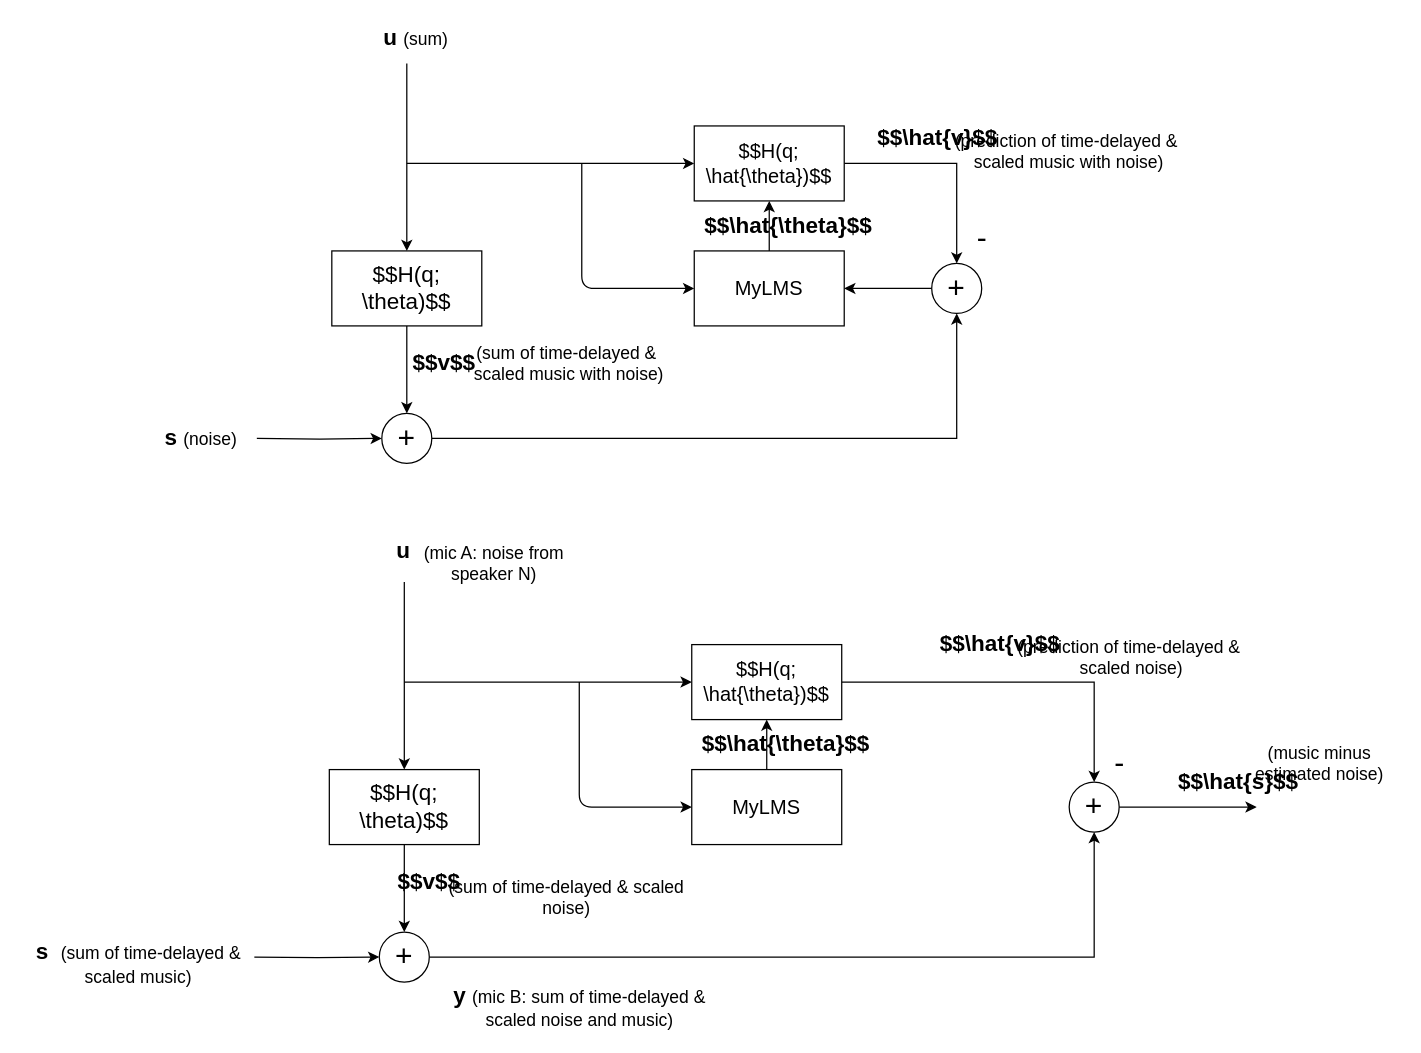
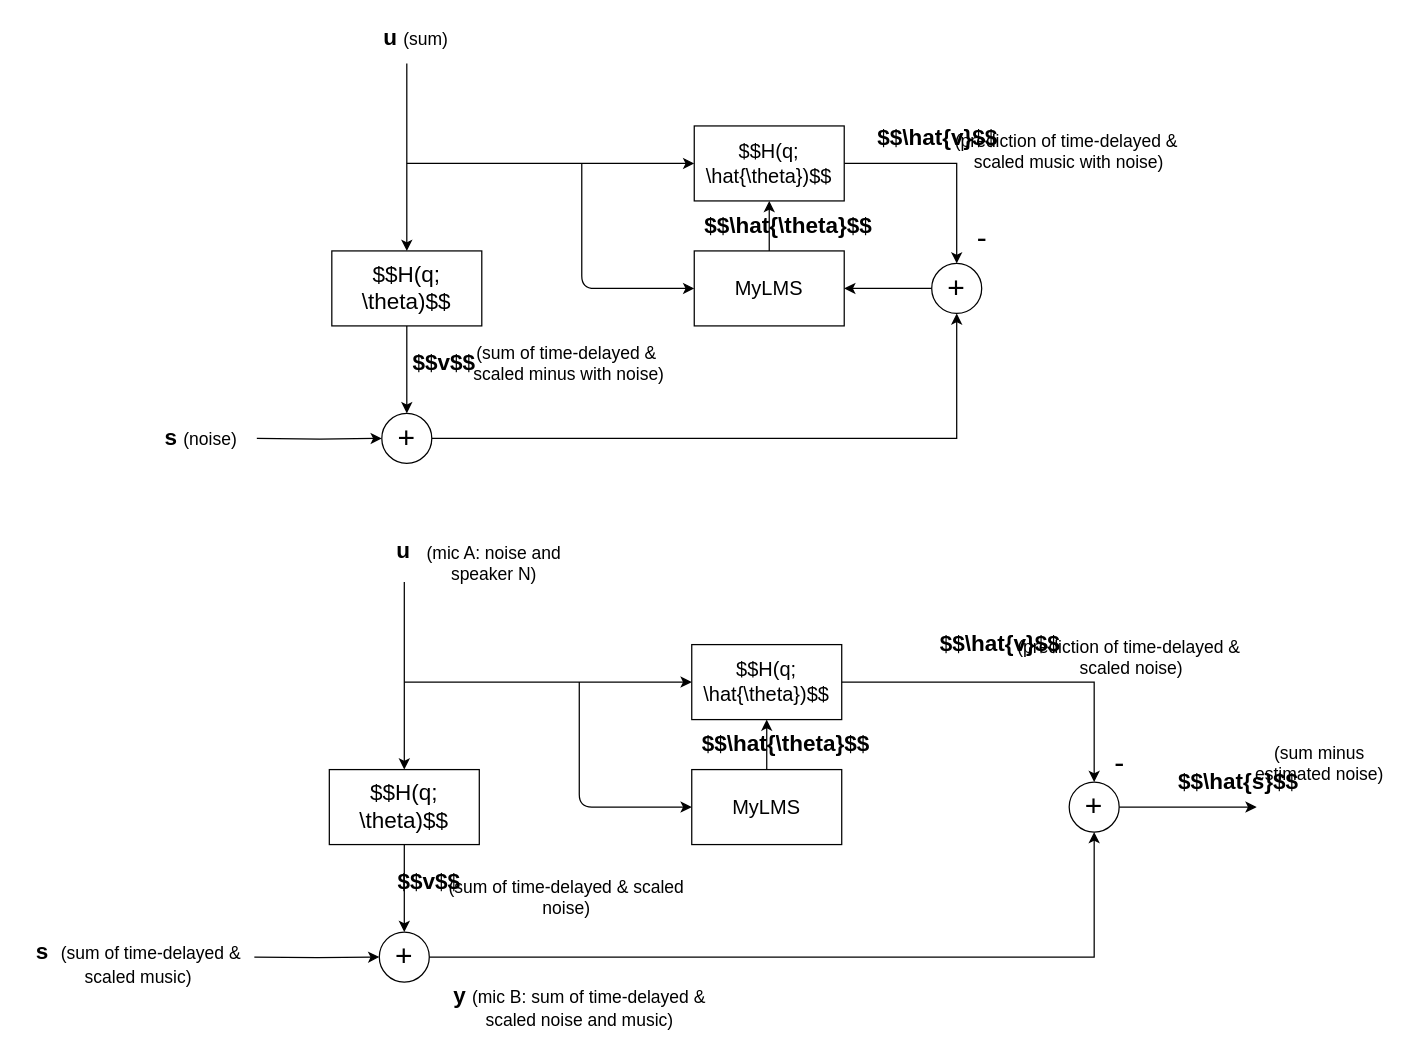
  <mxCell id="0" />
  <mxCell id="1" parent="0" />
  <mxCell id="2" style="edgeStyle=orthogonalEdgeStyle;rounded=0;orthogonalLoop=1;jettySize=auto;html=1;exitX=0.5;exitY=1;exitDx=0;exitDy=0;entryX=0.5;entryY=0;entryDx=0;entryDy=0;" edge="1" parent="1" source="4" target="11"><mxGeometry relative="1" as="geometry" /></mxCell>
  <mxCell id="3" style="edgeStyle=orthogonalEdgeStyle;rounded=0;orthogonalLoop=1;jettySize=auto;html=1;exitX=0.5;exitY=0;exitDx=0;exitDy=0;entryX=0.5;entryY=0;entryDx=0;entryDy=0;" edge="1" parent="1" target="4"><mxGeometry relative="1" as="geometry"><mxPoint x="325" y="50" as="sourcePoint" /><Array as="points"><mxPoint x="325" y="130" /><mxPoint x="325" y="130" /></Array></mxGeometry></mxCell>
  <mxCell id="4" value="&lt;font style=&quot;font-size: 18px&quot;&gt;$$H(q; \theta)$$&lt;/font&gt;" style="rounded=0;whiteSpace=wrap;html=1;" vertex="1" parent="1"><mxGeometry x="265" y="200" width="120" height="60" as="geometry" /></mxCell>
  <mxCell id="5" style="edgeStyle=orthogonalEdgeStyle;rounded=0;orthogonalLoop=1;jettySize=auto;html=1;exitX=1;exitY=0.5;exitDx=0;exitDy=0;entryX=0.5;entryY=0;entryDx=0;entryDy=0;" edge="1" parent="1" source="6" target="13"><mxGeometry relative="1" as="geometry" /></mxCell>
  <mxCell id="6" value="&lt;font size=&quot;3&quot;&gt;$$H(q; \hat{\theta})$$&lt;/font&gt;" style="rounded=0;whiteSpace=wrap;html=1;" vertex="1" parent="1"><mxGeometry x="555" y="100" width="120" height="60" as="geometry" /></mxCell>
  <mxCell id="7" style="edgeStyle=orthogonalEdgeStyle;rounded=0;orthogonalLoop=1;jettySize=auto;html=1;exitX=0.5;exitY=0;exitDx=0;exitDy=0;entryX=0.5;entryY=1;entryDx=0;entryDy=0;" edge="1" parent="1" source="8" target="6"><mxGeometry relative="1" as="geometry" /></mxCell>
  <mxCell id="8" value="&lt;font size=&quot;3&quot;&gt;MyLMS&lt;/font&gt;" style="rounded=0;whiteSpace=wrap;html=1;" vertex="1" parent="1"><mxGeometry x="555" y="200" width="120" height="60" as="geometry" /></mxCell>
  <mxCell id="9" style="edgeStyle=orthogonalEdgeStyle;rounded=0;orthogonalLoop=1;jettySize=auto;html=1;exitX=1;exitY=0.5;exitDx=0;exitDy=0;entryX=0.5;entryY=1;entryDx=0;entryDy=0;" edge="1" parent="1" source="11" target="13"><mxGeometry relative="1" as="geometry" /></mxCell>
  <mxCell id="10" style="edgeStyle=orthogonalEdgeStyle;rounded=0;orthogonalLoop=1;jettySize=auto;html=1;exitX=0;exitY=0.5;exitDx=0;exitDy=0;entryX=0;entryY=0.5;entryDx=0;entryDy=0;" edge="1" parent="1" target="11"><mxGeometry relative="1" as="geometry"><mxPoint x="205" y="350" as="sourcePoint" /></mxGeometry></mxCell>
  <mxCell id="11" value="&lt;font style=&quot;font-size: 24px&quot;&gt;+&lt;/font&gt;" style="ellipse;whiteSpace=wrap;html=1;aspect=fixed;" vertex="1" parent="1"><mxGeometry x="305" y="330" width="40" height="40" as="geometry" /></mxCell>
  <mxCell id="12" style="edgeStyle=orthogonalEdgeStyle;rounded=0;orthogonalLoop=1;jettySize=auto;html=1;exitX=0;exitY=0.5;exitDx=0;exitDy=0;entryX=1;entryY=0.5;entryDx=0;entryDy=0;" edge="1" parent="1" source="13" target="8"><mxGeometry relative="1" as="geometry" /></mxCell>
  <mxCell id="13" value="&lt;font style=&quot;font-size: 24px&quot;&gt;+&lt;/font&gt;" style="ellipse;whiteSpace=wrap;html=1;aspect=fixed;" vertex="1" parent="1"><mxGeometry x="745" y="210" width="40" height="40" as="geometry" /></mxCell>
  <mxCell id="14" value="" style="endArrow=classic;html=1;entryX=0;entryY=0.5;entryDx=0;entryDy=0;" edge="1" parent="1" target="6"><mxGeometry width="50" height="50" relative="1" as="geometry"><mxPoint x="325" y="130" as="sourcePoint" /><mxPoint x="545" y="290" as="targetPoint" /></mxGeometry></mxCell>
  <mxCell id="15" value="" style="endArrow=classic;html=1;entryX=0;entryY=0.5;entryDx=0;entryDy=0;" edge="1" parent="1" target="8"><mxGeometry width="50" height="50" relative="1" as="geometry"><mxPoint x="465" y="130" as="sourcePoint" /><mxPoint x="545" y="290" as="targetPoint" /><Array as="points"><mxPoint x="465" y="230" /></Array></mxGeometry></mxCell>
  <mxCell id="16" value="&lt;font style=&quot;font-size: 24px&quot;&gt;-&lt;/font&gt;" style="text;html=1;align=center;verticalAlign=middle;resizable=0;points=[];autosize=1;" vertex="1" parent="1"><mxGeometry x="775" y="180" width="20" height="20" as="geometry" /></mxCell>
  <mxCell id="17" value="&lt;font style=&quot;font-size: 18px&quot;&gt;&lt;b&gt;u&lt;/b&gt; &lt;/font&gt;&lt;font style=&quot;font-size: 14px&quot;&gt;(sum)&lt;/font&gt;&lt;font style=&quot;font-size: 18px&quot;&gt;&amp;nbsp;&lt;/font&gt;" style="text;html=1;strokeColor=none;fillColor=none;align=center;verticalAlign=middle;whiteSpace=wrap;rounded=0;" vertex="1" parent="1"><mxGeometry x="285" width="100" height="20" as="geometry" y="20" /></mxCell>
  <mxCell id="18" value="&lt;font style=&quot;font-size: 18px&quot;&gt;&lt;b&gt;$$\hat{\theta}$$&lt;/b&gt;&lt;/font&gt;" style="text;html=1;align=center;verticalAlign=middle;resizable=0;points=[];autosize=1;" vertex="1" parent="1"><mxGeometry x="555" y="170" width="150" height="20" as="geometry" /></mxCell>
- <mxCell id="19" value="&lt;font style=&quot;font-size: 14px&quot;&gt;(sum of time-delayed &amp;amp;&amp;nbsp;&lt;br&gt;scaled music with noise)&lt;/font&gt;" style="text;html=1;strokeColor=none;fillColor=none;align=center;verticalAlign=middle;whiteSpace=wrap;rounded=0;" vertex="1" parent="1"><mxGeometry x="375" y="280" width="160" height="20" as="geometry" /></mxCell>
+ <mxCell id="19" value="&lt;font style=&quot;font-size: 14px&quot;&gt;(sum of time-delayed &amp;amp;&amp;nbsp;&lt;br&gt;scaled minus with noise)&lt;/font&gt;" style="text;html=1;strokeColor=none;fillColor=none;align=center;verticalAlign=middle;whiteSpace=wrap;rounded=0;" vertex="1" parent="1"><mxGeometry x="375" y="280" width="160" height="20" as="geometry" /></mxCell>
  <mxCell id="20" value="&lt;font style=&quot;font-size: 18px&quot;&gt;&lt;b&gt;s&lt;/b&gt; &lt;/font&gt;&lt;font style=&quot;font-size: 14px&quot;&gt;(noise)&lt;/font&gt;" style="text;html=1;align=center;verticalAlign=middle;resizable=0;points=[];autosize=1;" vertex="1" parent="1"><mxGeometry x="125" y="340" width="70" height="20" as="geometry" /></mxCell>
  <mxCell id="21" value="&lt;b style=&quot;font-size: 18px&quot;&gt;$$\hat{v}$$&lt;/b&gt;" style="text;html=1;strokeColor=none;fillColor=none;align=center;verticalAlign=middle;whiteSpace=wrap;rounded=0;" vertex="1" parent="1"><mxGeometry x="715" y="90" width="70" height="40" as="geometry" /></mxCell>
  <mxCell id="22" value="&lt;font style=&quot;font-size: 14px&quot;&gt;(prediction of time-delayed &amp;amp;&amp;nbsp;&lt;br&gt;scaled music with noise)&lt;/font&gt;" style="text;html=1;strokeColor=none;fillColor=none;align=center;verticalAlign=middle;whiteSpace=wrap;rounded=0;" vertex="1" parent="1"><mxGeometry x="755" y="110" width="200" height="20" as="geometry" /></mxCell>
  <mxCell id="23" value="&lt;font style=&quot;font-size: 18px&quot;&gt;&lt;b&gt;$$v$$&lt;/b&gt;&lt;/font&gt;" style="text;html=1;strokeColor=none;fillColor=none;align=center;verticalAlign=middle;whiteSpace=wrap;rounded=0;" vertex="1" parent="1"><mxGeometry x="335" y="280" width="40" height="20" as="geometry" /></mxCell>
  <mxCell id="24" style="edgeStyle=orthogonalEdgeStyle;rounded=0;orthogonalLoop=1;jettySize=auto;html=1;exitX=0.5;exitY=1;exitDx=0;exitDy=0;entryX=0.5;entryY=0;entryDx=0;entryDy=0;" edge="1" parent="1" source="26" target="33"><mxGeometry relative="1" as="geometry" /></mxCell>
  <mxCell id="25" style="edgeStyle=orthogonalEdgeStyle;rounded=0;orthogonalLoop=1;jettySize=auto;html=1;exitX=0.5;exitY=0;exitDx=0;exitDy=0;entryX=0.5;entryY=0;entryDx=0;entryDy=0;" edge="1" parent="1" target="26"><mxGeometry relative="1" as="geometry"><mxPoint x="323" y="465" as="sourcePoint" /><Array as="points"><mxPoint x="323" y="545" /><mxPoint x="323" y="545" /></Array></mxGeometry></mxCell>
  <mxCell id="26" value="&lt;font style=&quot;font-size: 18px&quot;&gt;$$H(q; \theta)$$&lt;/font&gt;" style="rounded=0;whiteSpace=wrap;html=1;" vertex="1" parent="1"><mxGeometry x="263" y="615" width="120" height="60" as="geometry" /></mxCell>
  <mxCell id="27" style="edgeStyle=orthogonalEdgeStyle;rounded=0;orthogonalLoop=1;jettySize=auto;html=1;exitX=1;exitY=0.5;exitDx=0;exitDy=0;entryX=0.5;entryY=0;entryDx=0;entryDy=0;" edge="1" parent="1" source="28" target="35"><mxGeometry relative="1" as="geometry" /></mxCell>
  <mxCell id="28" value="&lt;font size=&quot;3&quot;&gt;$$H(q; \hat{\theta})$$&lt;/font&gt;" style="rounded=0;whiteSpace=wrap;html=1;" vertex="1" parent="1"><mxGeometry x="553" y="515" width="120" height="60" as="geometry" /></mxCell>
  <mxCell id="29" style="edgeStyle=orthogonalEdgeStyle;rounded=0;orthogonalLoop=1;jettySize=auto;html=1;exitX=0.5;exitY=0;exitDx=0;exitDy=0;entryX=0.5;entryY=1;entryDx=0;entryDy=0;" edge="1" parent="1" source="30" target="28"><mxGeometry relative="1" as="geometry" /></mxCell>
  <mxCell id="30" value="&lt;font size=&quot;3&quot;&gt;MyLMS&lt;/font&gt;" style="rounded=0;whiteSpace=wrap;html=1;" vertex="1" parent="1"><mxGeometry x="553" y="615" width="120" height="60" as="geometry" /></mxCell>
  <mxCell id="31" style="edgeStyle=orthogonalEdgeStyle;rounded=0;orthogonalLoop=1;jettySize=auto;html=1;exitX=1;exitY=0.5;exitDx=0;exitDy=0;entryX=0.5;entryY=1;entryDx=0;entryDy=0;" edge="1" parent="1" source="33" target="35"><mxGeometry relative="1" as="geometry" /></mxCell>
  <mxCell id="32" style="edgeStyle=orthogonalEdgeStyle;rounded=0;orthogonalLoop=1;jettySize=auto;html=1;exitX=0;exitY=0.5;exitDx=0;exitDy=0;entryX=0;entryY=0.5;entryDx=0;entryDy=0;" edge="1" parent="1" target="33"><mxGeometry relative="1" as="geometry"><mxPoint x="203" y="765" as="sourcePoint" /></mxGeometry></mxCell>
  <mxCell id="33" value="&lt;font style=&quot;font-size: 24px&quot;&gt;+&lt;/font&gt;" style="ellipse;whiteSpace=wrap;html=1;aspect=fixed;" vertex="1" parent="1"><mxGeometry x="303" y="745" width="40" height="40" as="geometry" /></mxCell>
  <mxCell id="34" style="edgeStyle=orthogonalEdgeStyle;rounded=0;orthogonalLoop=1;jettySize=auto;html=1;exitX=1;exitY=0.5;exitDx=0;exitDy=0;" edge="1" parent="1" source="35"><mxGeometry relative="1" as="geometry"><mxPoint x="1005" y="645" as="targetPoint" /></mxGeometry></mxCell>
  <mxCell id="35" value="&lt;font style=&quot;font-size: 24px&quot;&gt;+&lt;/font&gt;" style="ellipse;whiteSpace=wrap;html=1;aspect=fixed;" vertex="1" parent="1"><mxGeometry x="855" y="625" width="40" height="40" as="geometry" /></mxCell>
  <mxCell id="36" value="" style="endArrow=classic;html=1;entryX=0;entryY=0.5;entryDx=0;entryDy=0;" edge="1" parent="1" target="28"><mxGeometry width="50" height="50" relative="1" as="geometry"><mxPoint x="323" y="545" as="sourcePoint" /><mxPoint x="543" y="705" as="targetPoint" /></mxGeometry></mxCell>
  <mxCell id="37" value="" style="endArrow=classic;html=1;entryX=0;entryY=0.5;entryDx=0;entryDy=0;" edge="1" parent="1" target="30"><mxGeometry width="50" height="50" relative="1" as="geometry"><mxPoint x="463" y="545" as="sourcePoint" /><mxPoint x="543" y="705" as="targetPoint" /><Array as="points"><mxPoint x="463" y="645" /></Array></mxGeometry></mxCell>
  <mxCell id="38" value="&lt;font style=&quot;font-size: 24px&quot;&gt;-&lt;/font&gt;" style="text;html=1;align=center;verticalAlign=middle;resizable=0;points=[];autosize=1;" vertex="1" parent="1"><mxGeometry x="885" y="600" width="20" height="20" as="geometry" /></mxCell>
  <mxCell id="39" value="&lt;font style=&quot;font-size: 18px&quot;&gt;&lt;b&gt;u&lt;/b&gt;&lt;/font&gt;&lt;font style=&quot;font-size: 18px&quot;&gt;&amp;nbsp;&lt;/font&gt;" style="text;html=1;strokeColor=none;fillColor=none;align=center;verticalAlign=middle;whiteSpace=wrap;rounded=0;" vertex="1" parent="1"><mxGeometry x="300" y="430" width="50" height="20" as="geometry" /></mxCell>
  <mxCell id="40" value="&lt;font style=&quot;font-size: 18px&quot;&gt;&lt;b&gt;$$\hat{\theta}$$&lt;/b&gt;&lt;/font&gt;" style="text;html=1;align=center;verticalAlign=middle;resizable=0;points=[];autosize=1;" vertex="1" parent="1"><mxGeometry x="553" y="585" width="150" height="20" as="geometry" /></mxCell>
  <mxCell id="41" value="&lt;font style=&quot;font-size: 14px&quot;&gt;(sum of time-delayed &amp;amp;&amp;nbsp;scaled noise)&lt;/font&gt;" style="text;html=1;strokeColor=none;fillColor=none;align=center;verticalAlign=middle;whiteSpace=wrap;rounded=0;" vertex="1" parent="1"><mxGeometry x="357" y="707" width="192" height="20" as="geometry" /></mxCell>
  <mxCell id="42" value="&lt;font style=&quot;font-size: 18px&quot;&gt;&lt;b&gt;s&amp;nbsp;&amp;nbsp;&lt;/b&gt;&lt;/font&gt;&lt;font style=&quot;font-size: 14px&quot;&gt;(sum of time-delayed &amp;amp; &lt;br&gt;scaled music)&lt;/font&gt;" style="text;html=1;align=center;verticalAlign=middle;resizable=0;points=[];autosize=1;" vertex="1" parent="1"><mxGeometry x="20" y="755" width="180" height="30" as="geometry" /></mxCell>
  <mxCell id="43" value="&lt;font&gt;&lt;b style=&quot;font-size: 18px&quot;&gt;y &lt;/b&gt;&lt;font style=&quot;font-size: 14px&quot;&gt;(mic B: sum of time-delayed &amp;amp; &lt;br&gt;scaled noise and music)&lt;/font&gt;&lt;/font&gt;" style="text;html=1;align=center;verticalAlign=middle;resizable=0;points=[];autosize=1;" vertex="1" parent="1"><mxGeometry x="353" y="790" width="220" height="30" as="geometry" /></mxCell>
  <mxCell id="44" value="&lt;b style=&quot;font-size: 18px&quot;&gt;$$\hat{v}$$&lt;/b&gt;" style="text;html=1;strokeColor=none;fillColor=none;align=center;verticalAlign=middle;whiteSpace=wrap;rounded=0;" vertex="1" parent="1"><mxGeometry x="765" y="495" width="70" height="40" as="geometry" /></mxCell>
  <mxCell id="45" value="&lt;font style=&quot;font-size: 14px&quot;&gt;(prediction of time-delayed &amp;amp;&amp;nbsp;&lt;br&gt;scaled noise)&lt;/font&gt;" style="text;html=1;strokeColor=none;fillColor=none;align=center;verticalAlign=middle;whiteSpace=wrap;rounded=0;" vertex="1" parent="1"><mxGeometry x="805" y="515" width="200" height="20" as="geometry" /></mxCell>
  <mxCell id="46" value="&lt;font style=&quot;font-size: 18px&quot;&gt;&lt;b&gt;$$v$$&lt;/b&gt;&lt;/font&gt;" style="text;html=1;strokeColor=none;fillColor=none;align=center;verticalAlign=middle;whiteSpace=wrap;rounded=0;" vertex="1" parent="1"><mxGeometry x="323" y="695" width="40" height="20" as="geometry" /></mxCell>
- <mxCell id="47" value="&lt;span style=&quot;font-size: 14px&quot;&gt;(mic A: noise from speaker N)&lt;/span&gt;" style="text;html=1;strokeColor=none;fillColor=none;align=center;verticalAlign=middle;whiteSpace=wrap;rounded=0;" vertex="1" parent="1"><mxGeometry x="335" y="440" width="120" height="20" as="geometry" /></mxCell>
+ <mxCell id="47" value="&lt;span style=&quot;font-size: 14px&quot;&gt;(mic A: noise and speaker N)&lt;/span&gt;" style="text;html=1;strokeColor=none;fillColor=none;align=center;verticalAlign=middle;whiteSpace=wrap;rounded=0;" vertex="1" parent="1"><mxGeometry x="335" y="440" width="120" height="20" as="geometry" /></mxCell>
  <mxCell id="48" value="&lt;font style=&quot;font-size: 18px&quot;&gt;&lt;b&gt;$$\hat{s}$$&lt;/b&gt;&lt;/font&gt;" style="text;html=1;align=center;verticalAlign=middle;resizable=0;points=[];autosize=1;" vertex="1" parent="1"><mxGeometry x="935" y="615" width="110" height="20" as="geometry" /></mxCell>
- <mxCell id="49" value="&lt;font style=&quot;font-size: 14px&quot;&gt;(music minus &lt;br&gt;estimated noise)&lt;/font&gt;" style="text;html=1;align=center;verticalAlign=middle;resizable=0;points=[];autosize=1;" vertex="1" parent="1"><mxGeometry x="995" y="595" width="120" height="30" as="geometry" /></mxCell>
+ <mxCell id="49" value="&lt;font style=&quot;font-size: 14px&quot;&gt;(sum minus &lt;br&gt;estimated noise)&lt;/font&gt;" style="text;html=1;align=center;verticalAlign=middle;resizable=0;points=[];autosize=1;" vertex="1" parent="1"><mxGeometry x="995" y="595" width="120" height="30" as="geometry" /></mxCell>
